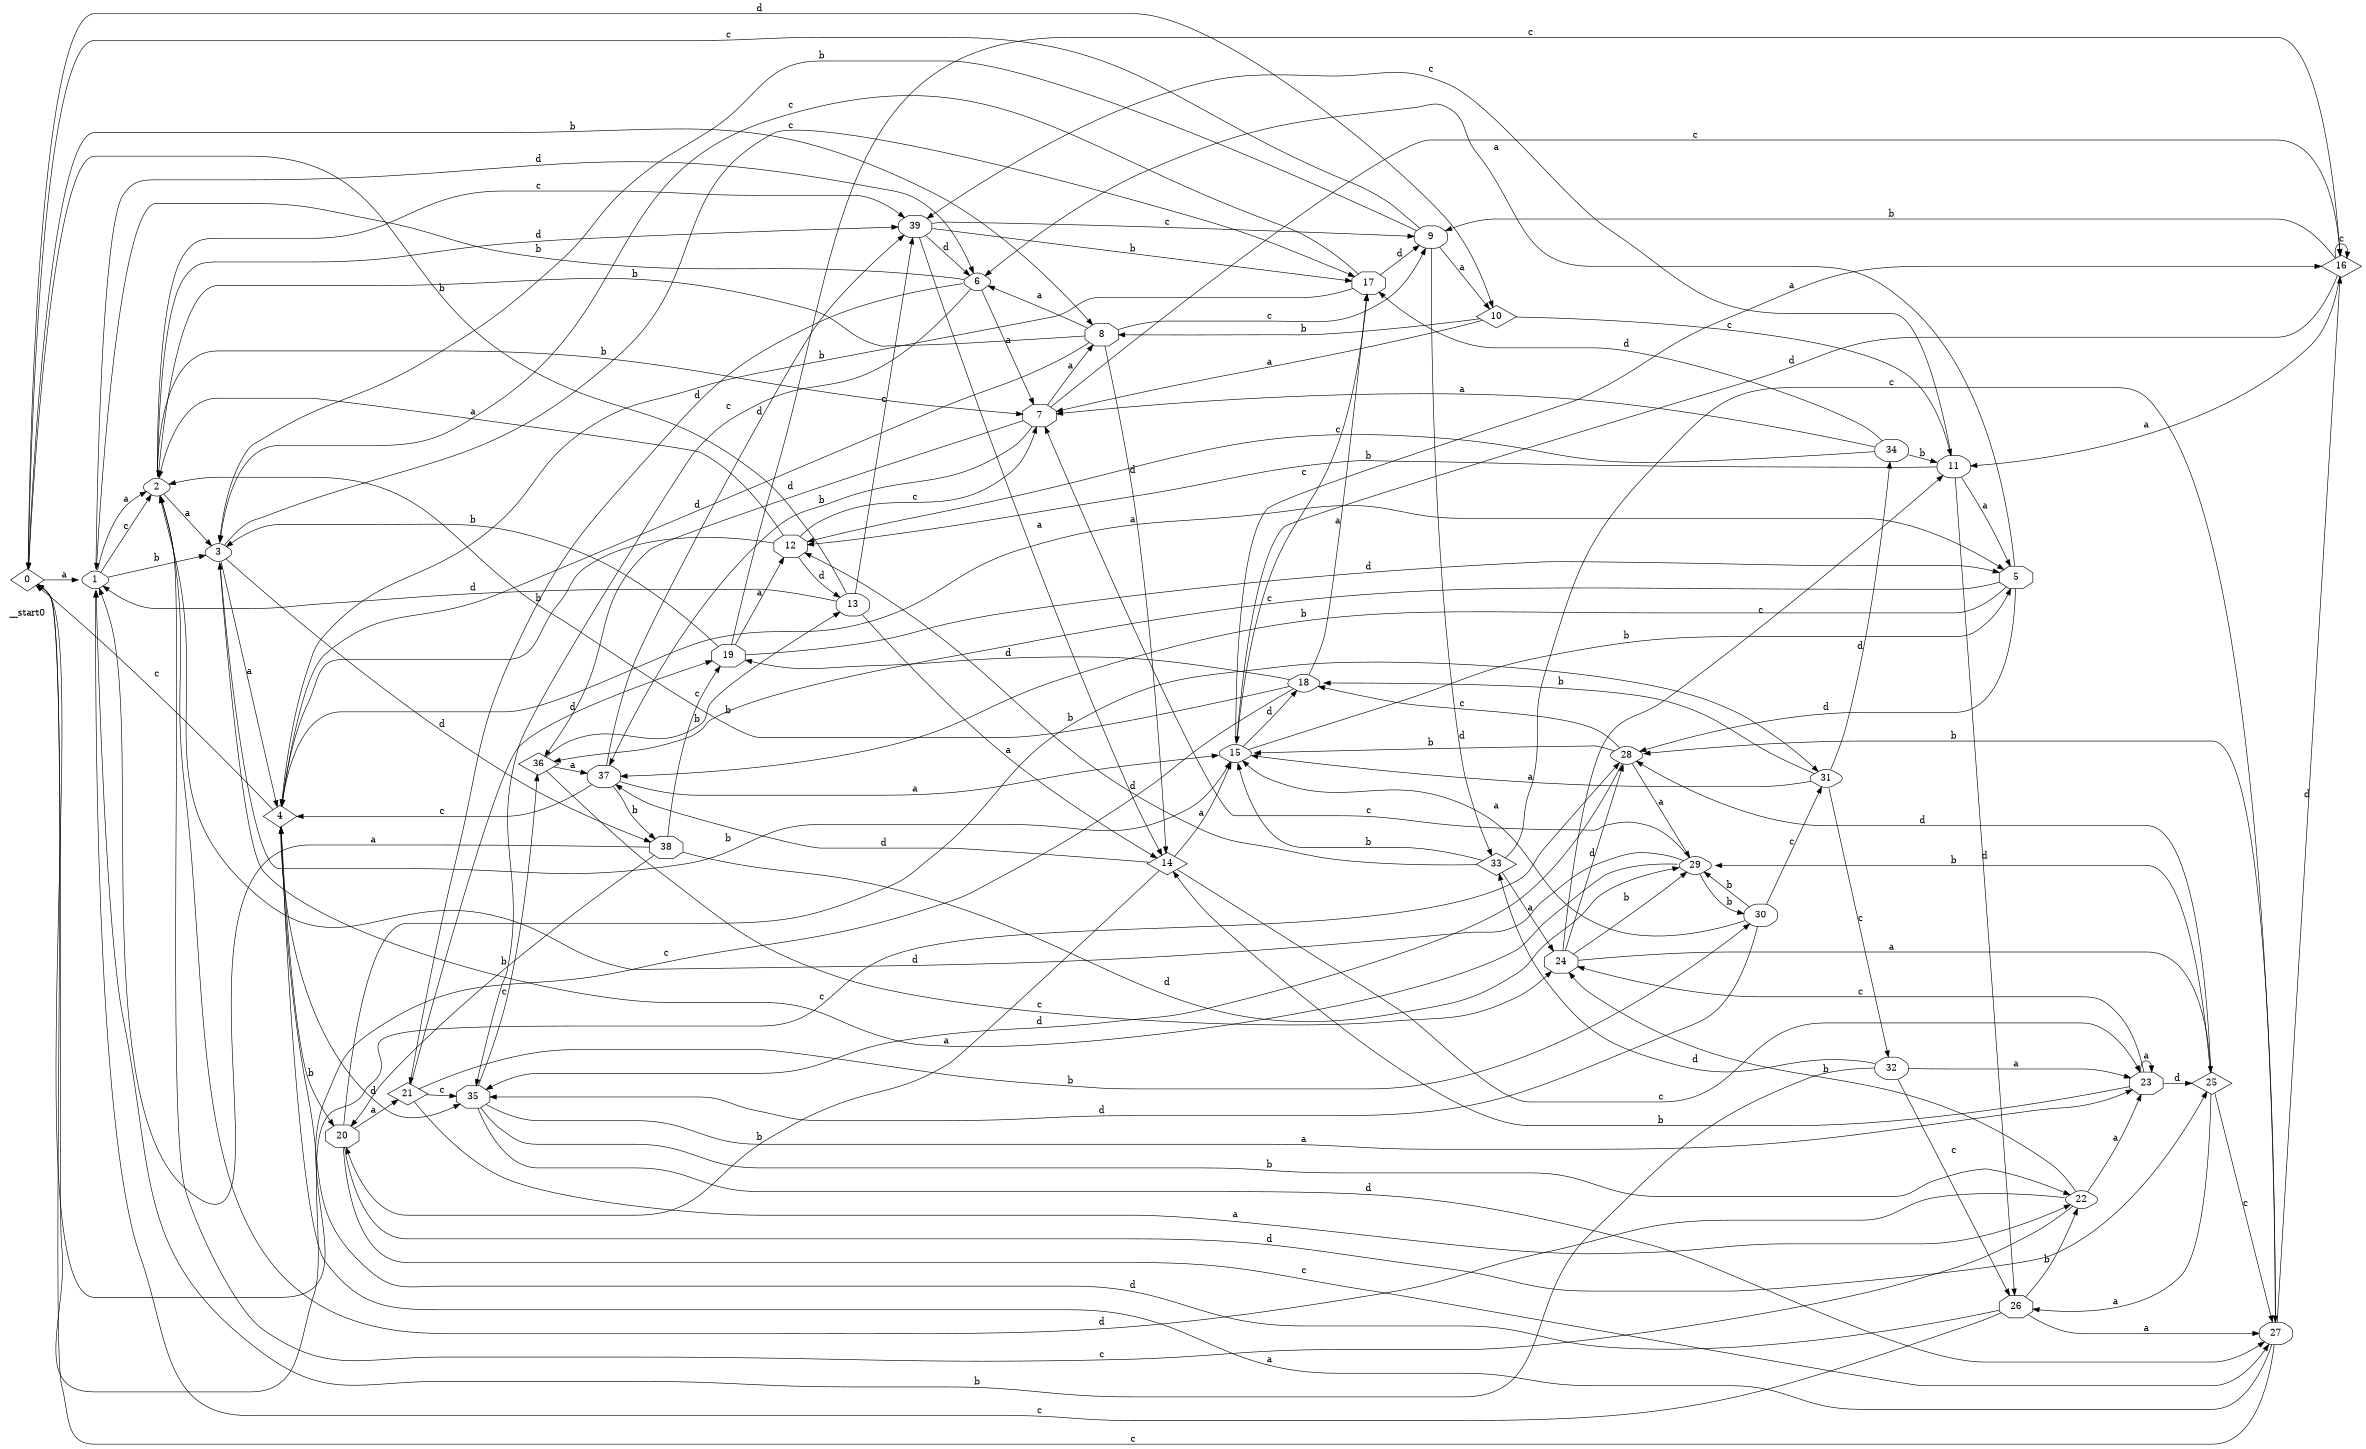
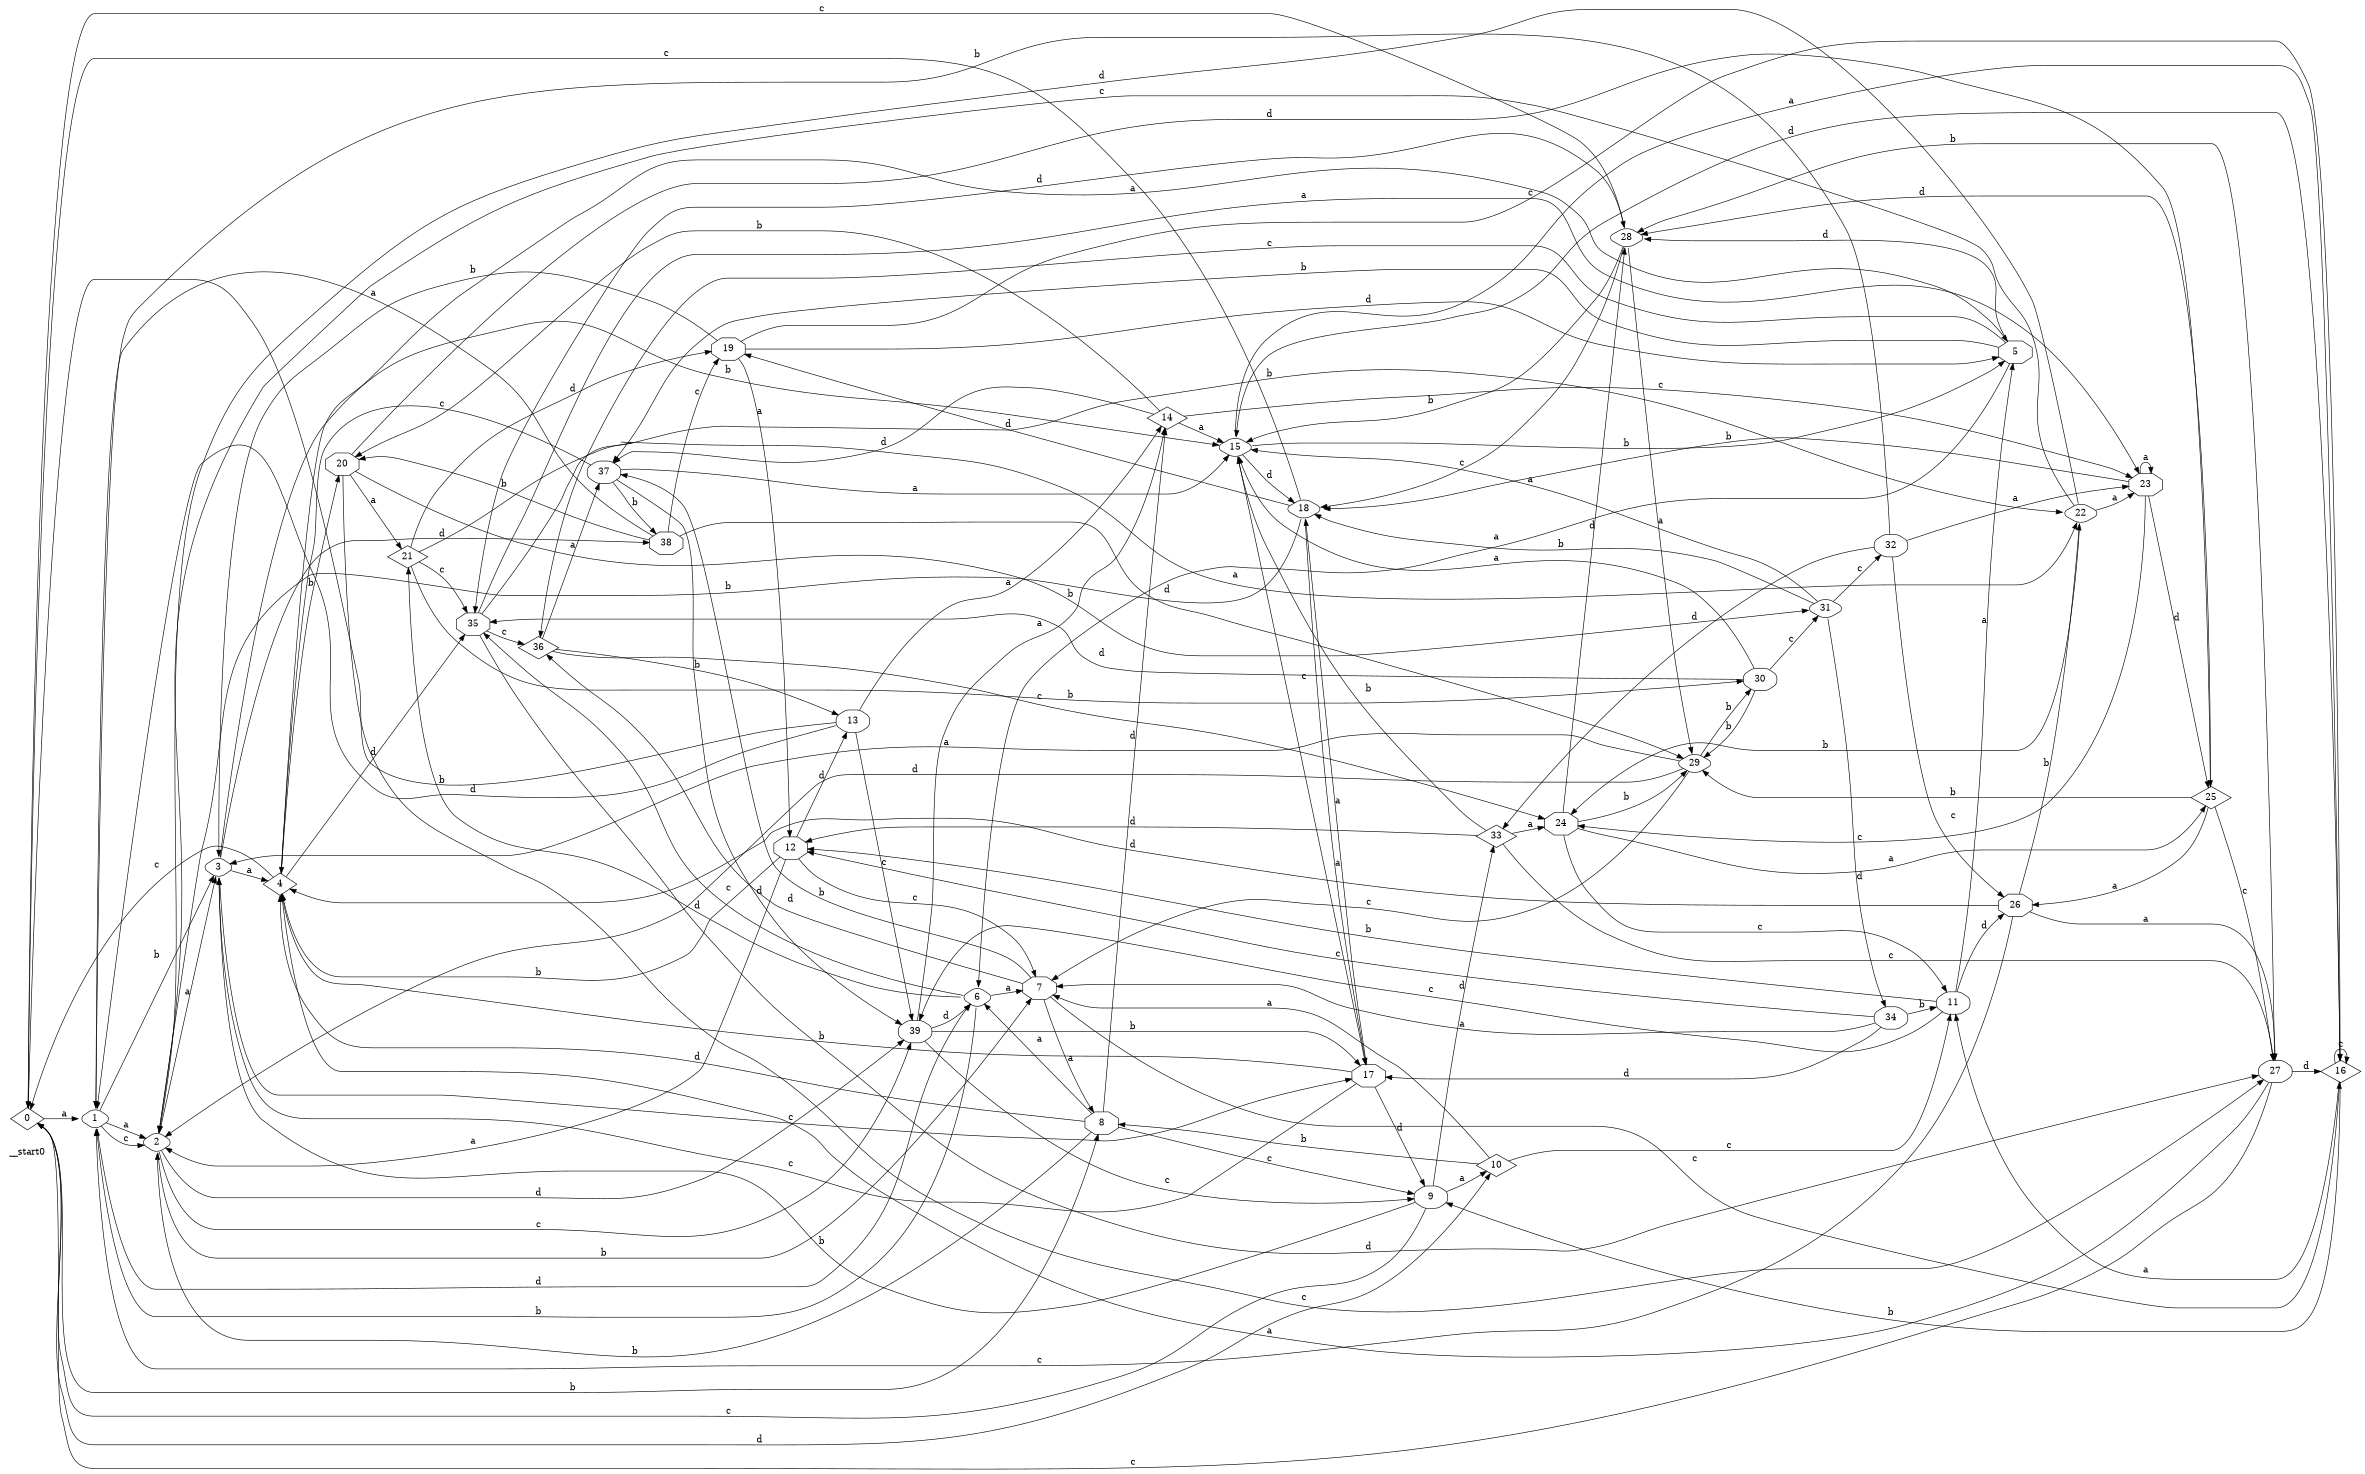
  digraph {
    rankdir=LR
    node [shape=octagon color=black fillcolor=white style=filled]
    __start0 [shape=none color="" fillcolor="" style=""]
    n2 [label=0 shape=diamond]
    n3 [label=1 shape=diamond style="rounded,filled"]
    n4 [label=8]
    n5 [label=10 shape=diamond]
    n6 [label=28 shape=diamond style="rounded,filled"]
    n7 [label=2 shape=diamond style="rounded,filled"]
    n8 [label=3 shape=diamond style="rounded,filled"]
    n9 [label=6 shape=diamond style="rounded,filled"]
    n10 [label=4 shape=diamond]
    n11 [label=9 style="rounded,filled"]
    n12 [label=14 shape=diamond]
    n13 [label=7]
    n14 [label=11 style="rounded,filled"]
    n15 [label=15 shape=diamond style="rounded,filled"]
    n16 [label=35]
    n17 [label=18 shape=diamond style="rounded,filled"]
    n18 [label=29 shape=diamond style="rounded,filled"]
    n19 [label=39 style="rounded,filled"]
    n20 [label=17]
    n21 [label=38]
    n22 [label=21 shape=diamond]
    n23 [label=36 shape=diamond]
    n24 [label=37 style="rounded,filled"]
    n25 [label=16 shape=diamond]
    n26 [label=5]
    n27 [label=20]
    n28 [label=19]
    n29 [label=25 shape=diamond]
    n30 [label=27 style="rounded,filled"]
    n31 [label=31 shape=diamond style="rounded,filled"]
    n32 [label=23]
    n33 [label=22 shape=diamond style="rounded,filled"]
    n34 [label=13 style="rounded,filled"]
    n35 [label=24]
    n36 [label=30 style="rounded,filled"]
    n37 [label=33 shape=diamond]
    n38 [label=12]
    n39 [label=26]
    n40 [label=32 style="rounded,filled"]
    n41 [label=34 style="rounded,filled"]
    n2 -> n3 [label=a]
    n2 -> n4 [label=b]
    n2 -> n5 [label=d]
    n2 -> n6 [label=c]
    n3 -> n7 [label=a]
    n3 -> n7 [label=c]
    n3 -> n8 [label=b]
    n3 -> n9 [label=d]
    n4 -> n7 [label=b]
    n4 -> n9 [label=a]
    n4 -> n10 [label=d]
    n4 -> n11 [label=c]
    n4 -> n12 [label=d]
    n5 -> n4 [label=b]
    n5 -> n13 [label=a]
    n5 -> n14 [label=c]
    n6 -> n15 [label=b]
    n6 -> n16 [label=d]
    n6 -> n17 [label=c]
    n6 -> n18 [label=a]
    n7 -> n8 [label=a]
    n7 -> n13 [label=b]
    n7 -> n19 [label=c]
    n7 -> n19 [label=d]
    n8 -> n10 [label=a]
    n8 -> n15 [label=b]
    n8 -> n20 [label=c]
    n8 -> n21 [label=d]
    n9 -> n3 [label=b]
    n9 -> n13 [label=a]
    n9 -> n16 [label=c]
    n9 -> n22 [label=d]
    n10 -> n2 [label=c]
    n10 -> n16 [label=d]
    n10 -> n26 [label=a]
    n10 -> n27 [label=b]
    n11 -> n2 [label=c]
    n11 -> n5 [label=a]
    n11 -> n8 [label=b]
    n11 -> n37 [label=d]
    n12 -> n15 [label=a]
    n12 -> n24 [label=d]
    n12 -> n27 [label=b]
    n12 -> n32 [label=c]
    n13 -> n4 [label=a]
    n13 -> n23 [label=d]
    n13 -> n24 [label=b]
    n13 -> n25 [label=c]
    n14 -> n19 [label=c]
    n14 -> n26 [label=a]
    n14 -> n38 [label=b]
    n14 -> n39 [label=d]
    n15 -> n17 [label=d]
    n15 -> n20 [label=c]
    n15 -> n25 [label=a]
    n15 -> n26 [label=b]
    n16 -> n23 [label=c]
    n16 -> n30 [label=d]
    n16 -> n32 [label=a]
    n16 -> n33 [label=b]
    n17 -> n2 [label=c]
    n17 -> n7 [label=b]
    n17 -> n20 [label=a]
    n17 -> n28 [label=d]
    n18 -> n7 [label=d]
    n18 -> n8 [label=a]
    n18 -> n13 [label=c]
    n18 -> n36 [label=b]
    n19 -> n9 [label=d]
    n19 -> n11 [label=c]
    n19 -> n12 [label=a]
    n19 -> n20 [label=b]
    n20 -> n8 [label=c]
    n20 -> n10 [label=b]
    n20 -> n11 [label=d]
+   n20 -> n17 [label=a]
    n21 -> n3 [label=a]
    n21 -> n18 [label=d]
    n21 -> n27 [label=b]
    n21 -> n28 [label=c]
    n22 -> n16 [label=c]
    n22 -> n28 [label=d]
    n22 -> n33 [label=a]
    n22 -> n36 [label=b]
    n23 -> n24 [label=a]
    n23 -> n34 [label=b]
    n23 -> n35 [label=c]
    n24 -> n10 [label=c]
    n24 -> n15 [label=a]
    n24 -> n19 [label=d]
    n24 -> n21 [label=b]
    n25 -> n11 [label=b]
    n25 -> n14 [label=a]
    n25 -> n15 [label=d]
    n25 -> n25 [label=c]
    n26 -> n6 [label=d]
    n26 -> n9 [label=a]
    n26 -> n23 [label=c]
    n26 -> n24 [label=b]
    n27 -> n22 [label=a]
    n27 -> n29 [label=d]
    n27 -> n30 [label=c]
    n27 -> n31 [label=b]
    n28 -> n8 [label=b]
    n28 -> n25 [label=c]
    n28 -> n26 [label=d]
    n28 -> n38 [label=a]
    n29 -> n6 [label=d]
    n29 -> n18 [label=b]
    n29 -> n30 [label=c]
    n29 -> n39 [label=a]
    n30 -> n2 [label=c]
    n30 -> n6 [label=b]
    n30 -> n10 [label=a]
    n30 -> n25 [label=d]
    n31 -> n15 [label=a]
    n31 -> n17 [label=b]
    n31 -> n40 [label=c]
    n31 -> n41 [label=d]
-   n32 -> n12 [label=b]
+   n32 -> n17 [label=b]
    n32 -> n29 [label=d]
    n32 -> n32 [label=a]
    n32 -> n35 [label=c]
    n33 -> n7 [label=c]
    n33 -> n7 [label=d]
    n33 -> n32 [label=a]
    n33 -> n35 [label=b]
    n34 -> n2 [label=b]
    n34 -> n3 [label=d]
    n34 -> n12 [label=a]
    n34 -> n19 [label=c]
    n35 -> n6 [label=d]
    n35 -> n14 [label=c]
    n35 -> n18 [label=b]
    n35 -> n29 [label=a]
    n36 -> n15 [label=a]
    n36 -> n16 [label=d]
    n36 -> n18 [label=b]
    n36 -> n31 [label=c]
    n37 -> n15 [label=b]
    n37 -> n30 [label=c]
    n37 -> n35 [label=a]
    n37 -> n38 [label=d]
    n38 -> n7 [label=a]
    n38 -> n10 [label=b]
    n38 -> n13 [label=c]
    n38 -> n34 [label=d]
    n39 -> n3 [label=c]
    n39 -> n10 [label=d]
    n39 -> n30 [label=a]
    n39 -> n33 [label=b]
    n40 -> n3 [label=b]
    n40 -> n32 [label=a]
    n40 -> n37 [label=d]
    n40 -> n39 [label=c]
    n41 -> n13 [label=a]
    n41 -> n14 [label=b]
    n41 -> n20 [label=d]
    n41 -> n38 [label=c]
  }
